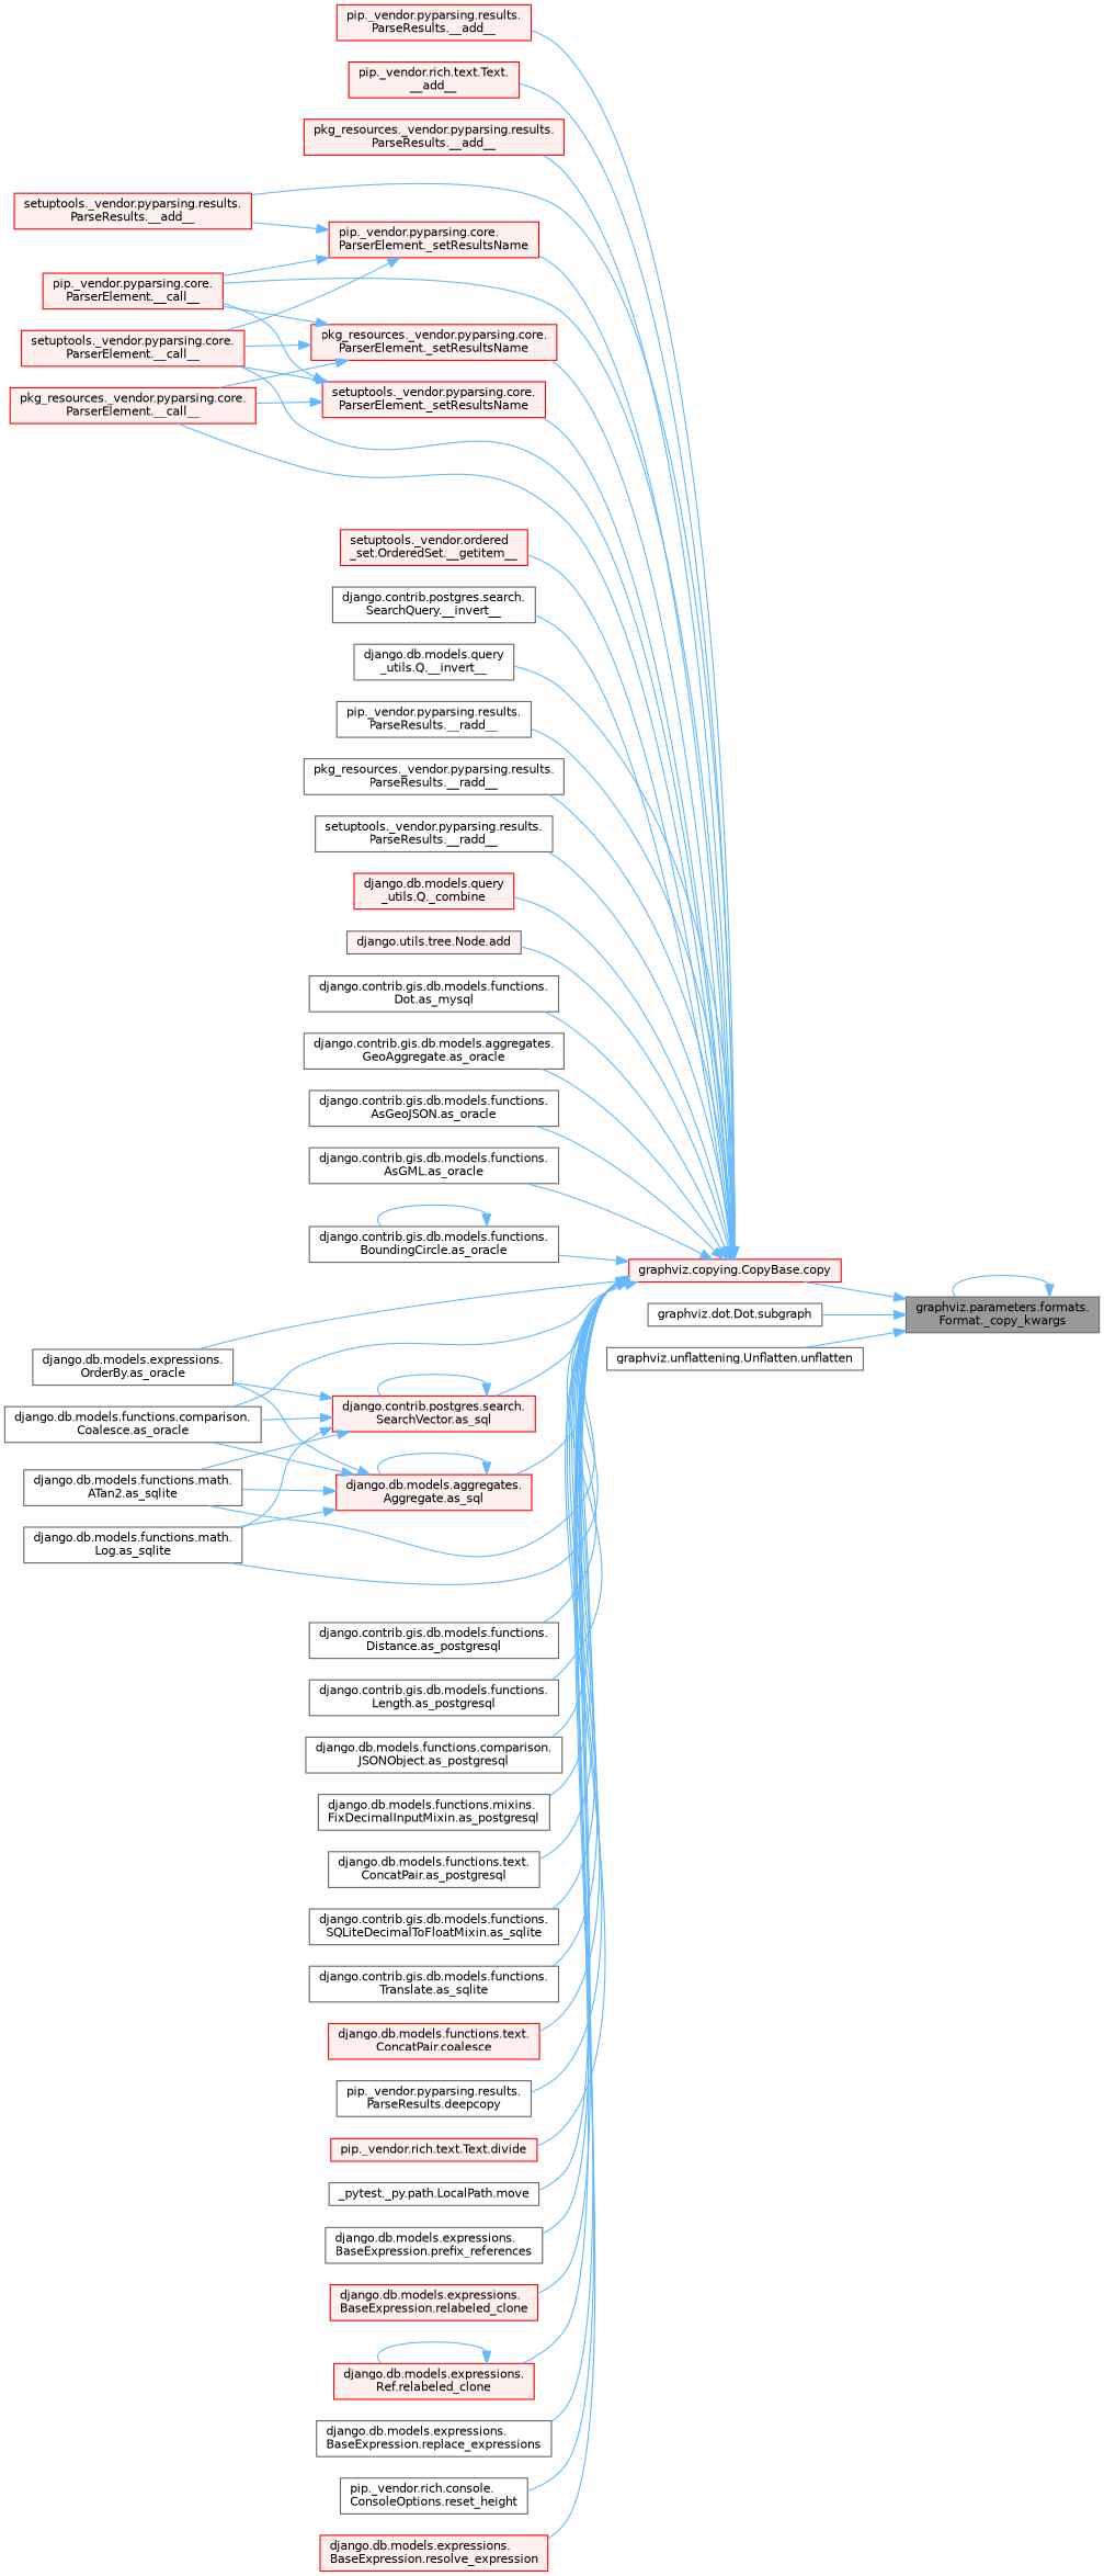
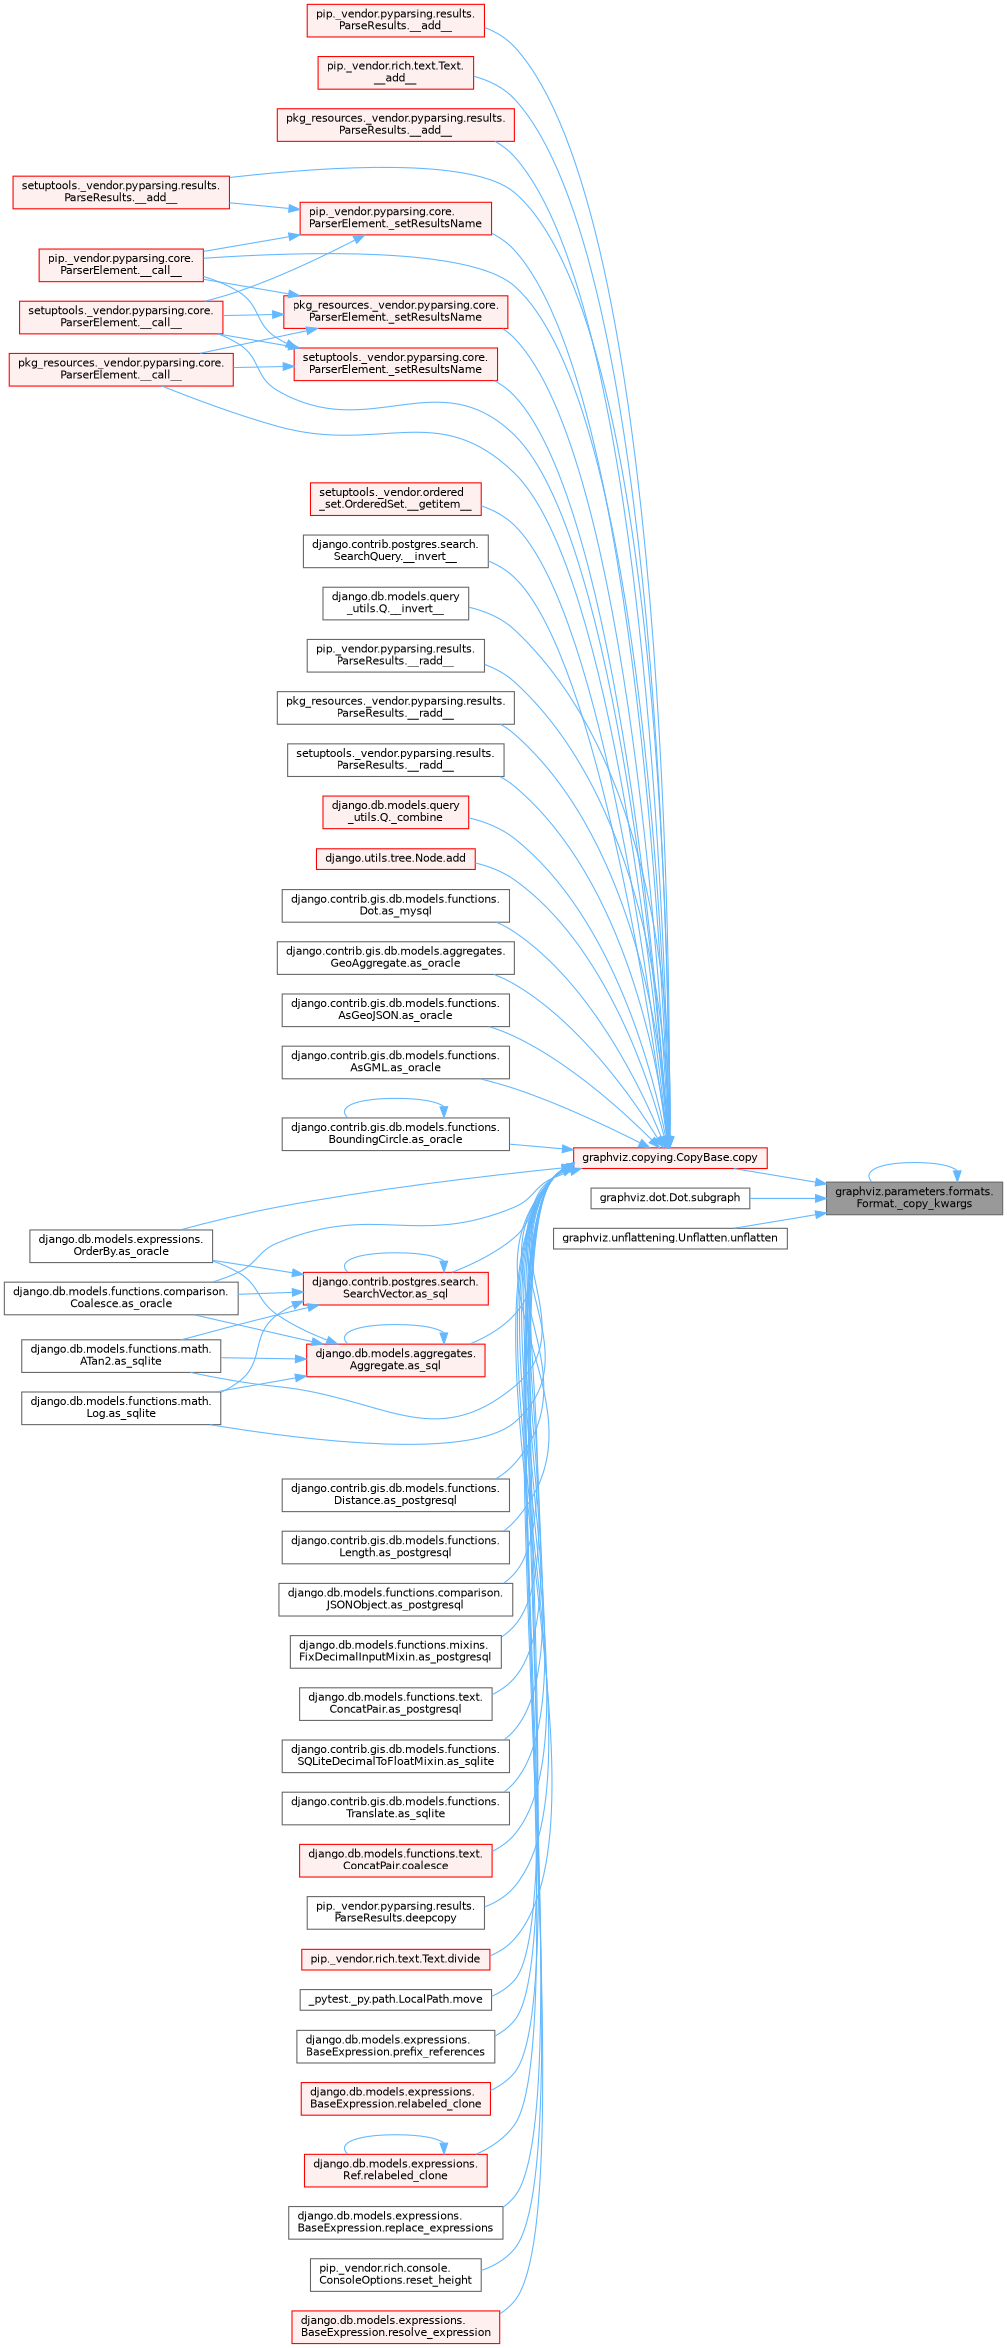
  digraph {
    rankdir=RL
    node [color=grey40 fillcolor=white fontname=Helvetica fontsize=10 shape=box style=filled]
    edge [color=steelblue1 dir=back fontname=Helvetica fontsize=10 labelfontname=Helvetica labelfontsize=10 style=solid]
    n1 [color=gray40 fillcolor=grey60 fontcolor=black height=0.2 label="graphviz.parameters.formats.\lFormat._copy_kwargs" width=0.4]
    n2 [color=red fillcolor="#FFF0F0" height=0.2 label="graphviz.copying.CopyBase.copy" width=0.4]
    n3 [height=0.2 label="graphviz.dot.Dot.subgraph" width=0.4]
    n4 [height=0.2 label="graphviz.unflattening.Unflatten.unflatten" width=0.4]
    n5 [color=red fillcolor="#FFF0F0" height=0.2 label="pip._vendor.pyparsing.results.\lParseResults.__add__" width=0.4]
    n6 [color=red fillcolor="#FFF0F0" height=0.2 label="pip._vendor.rich.text.Text.\l__add__" width=0.4]
    n7 [color=red fillcolor="#FFF0F0" height=0.2 label="pkg_resources._vendor.pyparsing.results.\lParseResults.__add__" width=0.4]
    n8 [color=red fillcolor="#FFF0F0" height=0.2 label="setuptools._vendor.pyparsing.results.\lParseResults.__add__" width=0.4]
    n9 [color=red fillcolor="#FFF0F0" height=0.2 label="pip._vendor.pyparsing.core.\lParserElement.__call__" width=0.4]
    n10 [color=red fillcolor="#FFF0F0" height=0.2 label="pkg_resources._vendor.pyparsing.core.\lParserElement.__call__" width=0.4]
    n11 [color=red fillcolor="#FFF0F0" height=0.2 label="setuptools._vendor.pyparsing.core.\lParserElement.__call__" width=0.4]
    n12 [color=red fillcolor="#FFF0F0" height=0.2 label="setuptools._vendor.ordered\l_set.OrderedSet.__getitem__" width=0.4]
    n13 [height=0.2 label="django.contrib.postgres.search.\lSearchQuery.__invert__" width=0.4]
    n14 [height=0.2 label="django.db.models.query\l_utils.Q.__invert__" width=0.4]
    n15 [height=0.2 label="pip._vendor.pyparsing.results.\lParseResults.__radd__" width=0.4]
    n16 [height=0.2 label="pkg_resources._vendor.pyparsing.results.\lParseResults.__radd__" width=0.4]
    n17 [height=0.2 label="setuptools._vendor.pyparsing.results.\lParseResults.__radd__" width=0.4]
    n18 [color=red fillcolor="#FFF0F0" height=0.2 label="django.db.models.query\l_utils.Q._combine" width=0.4]
    n19 [color=red fillcolor="#FFF0F0" height=0.2 label="pip._vendor.pyparsing.core.\lParserElement._setResultsName" width=0.4]
    n20 [color=red fillcolor="#FFF0F0" height=0.2 label="pkg_resources._vendor.pyparsing.core.\lParserElement._setResultsName" width=0.4]
    n21 [color=red fillcolor="#FFF0F0" height=0.2 label="setuptools._vendor.pyparsing.core.\lParserElement._setResultsName" width=0.4]
-   n22 [fillcolor="#FFF0F0" height=0.2 label="django.utils.tree.Node.add" width=0.4]
+   n22 [color=red fillcolor="#FFF0F0" height=0.2 label="django.utils.tree.Node.add" width=0.4]
    n23 [height=0.2 label="django.contrib.gis.db.models.functions.\lDot.as_mysql" width=0.4]
    n24 [height=0.2 label="django.contrib.gis.db.models.aggregates.\lGeoAggregate.as_oracle" width=0.4]
    n25 [height=0.2 label="django.contrib.gis.db.models.functions.\lAsGeoJSON.as_oracle" width=0.4]
    n26 [height=0.2 label="django.contrib.gis.db.models.functions.\lAsGML.as_oracle" width=0.4]
    n27 [height=0.2 label="django.contrib.gis.db.models.functions.\lBoundingCircle.as_oracle" width=0.4]
    n28 [height=0.2 label="django.db.models.expressions.\lOrderBy.as_oracle" width=0.4]
    n29 [height=0.2 label="django.db.models.functions.comparison.\lCoalesce.as_oracle" width=0.4]
    n30 [height=0.2 label="django.contrib.gis.db.models.functions.\lDistance.as_postgresql" width=0.4]
    n31 [height=0.2 label="django.contrib.gis.db.models.functions.\lLength.as_postgresql" width=0.4]
    n32 [height=0.2 label="django.db.models.functions.comparison.\lJSONObject.as_postgresql" width=0.4]
    n33 [height=0.2 label="django.db.models.functions.mixins.\lFixDecimalInputMixin.as_postgresql" width=0.4]
    n34 [height=0.2 label="django.db.models.functions.text.\lConcatPair.as_postgresql" width=0.4]
    n35 [color=red fillcolor="#FFF0F0" height=0.2 label="django.contrib.postgres.search.\lSearchVector.as_sql" width=0.4]
    n36 [height=0.2 label="django.db.models.functions.math.\lATan2.as_sqlite" width=0.4]
    n37 [height=0.2 label="django.db.models.functions.math.\lLog.as_sqlite" width=0.4]
    n38 [color=red fillcolor="#FFF0F0" height=0.2 label="django.db.models.aggregates.\lAggregate.as_sql" width=0.4]
    n39 [height=0.2 label="django.contrib.gis.db.models.functions.\lSQLiteDecimalToFloatMixin.as_sqlite" width=0.4]
    n40 [height=0.2 label="django.contrib.gis.db.models.functions.\lTranslate.as_sqlite" width=0.4]
    n41 [color=red fillcolor="#FFF0F0" height=0.2 label="django.db.models.functions.text.\lConcatPair.coalesce" width=0.4]
    n42 [height=0.2 label="pip._vendor.pyparsing.results.\lParseResults.deepcopy" width=0.4]
    n43 [color=red fillcolor="#FFF0F0" height=0.2 label="pip._vendor.rich.text.Text.divide" width=0.4]
    n44 [height=0.2 label="_pytest._py.path.LocalPath.move" width=0.4]
    n45 [height=0.2 label="django.db.models.expressions.\lBaseExpression.prefix_references" width=0.4]
    n46 [color=red fillcolor="#FFF0F0" height=0.2 label="django.db.models.expressions.\lBaseExpression.relabeled_clone" width=0.4]
    n47 [color=red fillcolor="#FFF0F0" height=0.2 label="django.db.models.expressions.\lRef.relabeled_clone" width=0.4]
    n48 [height=0.2 label="django.db.models.expressions.\lBaseExpression.replace_expressions" width=0.4]
    n49 [height=0.2 label="pip._vendor.rich.console.\lConsoleOptions.reset_height" width=0.4]
    n50 [color=red fillcolor="#FFF0F0" height=0.2 label="django.db.models.expressions.\lBaseExpression.resolve_expression" width=0.4]
    n1 -> n1
    n1 -> n2
    n1 -> n3
    n1 -> n4
    n2 -> n5
    n2 -> n6
    n2 -> n7
    n2 -> n8
    n2 -> n9
    n2 -> n10
    n2 -> n11
    n2 -> n12
    n2 -> n13
    n2 -> n14
    n2 -> n15
    n2 -> n16
    n2 -> n17
    n2 -> n18
    n2 -> n19
    n2 -> n20
    n2 -> n21
    n2 -> n22
    n2 -> n23
    n2 -> n24
    n2 -> n25
    n2 -> n26
    n2 -> n27
    n2 -> n28
    n2 -> n29
    n2 -> n30
    n2 -> n31
    n2 -> n32
    n2 -> n33
    n2 -> n34
    n2 -> n35
    n2 -> n36
    n2 -> n37
    n2 -> n38
    n2 -> n39
    n2 -> n40
    n2 -> n41
    n2 -> n42
    n2 -> n43
    n2 -> n44
    n2 -> n45
    n2 -> n46
    n2 -> n47
    n2 -> n48
    n2 -> n49
    n2 -> n50
    n19 -> n8
    n19 -> n9
    n19 -> n11
    n20 -> n9
    n20 -> n10
    n20 -> n11
    n21 -> n9
    n21 -> n10
    n21 -> n11
    n27 -> n27
    n35 -> n28
    n35 -> n29
    n35 -> n35
    n35 -> n36
    n35 -> n37
    n38 -> n28
    n38 -> n29
    n38 -> n36
    n38 -> n37
    n38 -> n38
    n47 -> n47
  }
